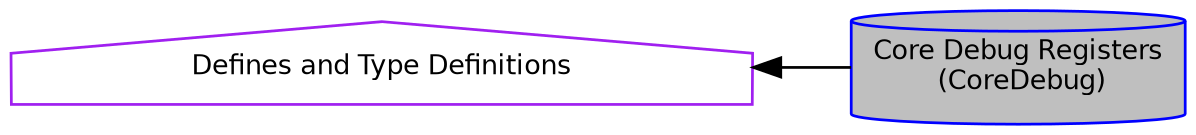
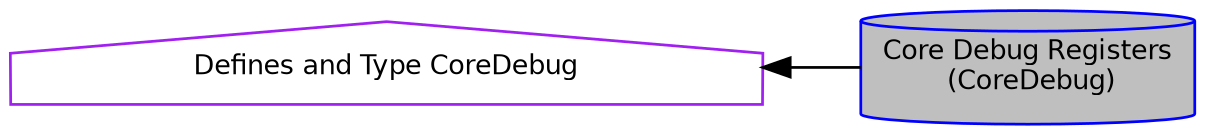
  digraph {
    rankdir=LR
    node [fontname=Helvetica fontsize=10 style=filled]
    n1 [color=blue fillcolor=grey75 fontcolor=black height=0.2 label="Core Debug Registers\l (CoreDebug)" shape=cylinder width=0.4]
-   n2 [color=purple fillcolor=white height=0.2 label="Defines and Type Definitions" shape=house width=0.4]
+   n2 [color=purple fillcolor=white height=0.2 label="Defines and Type CoreDebug" shape=house width=0.4]
    n2 -> n1 [dir=back fontname=Helvetica fontsize=10 labelfontname=Helvetica labelfontsize=10 shape=plaintext style=solid]
  }
